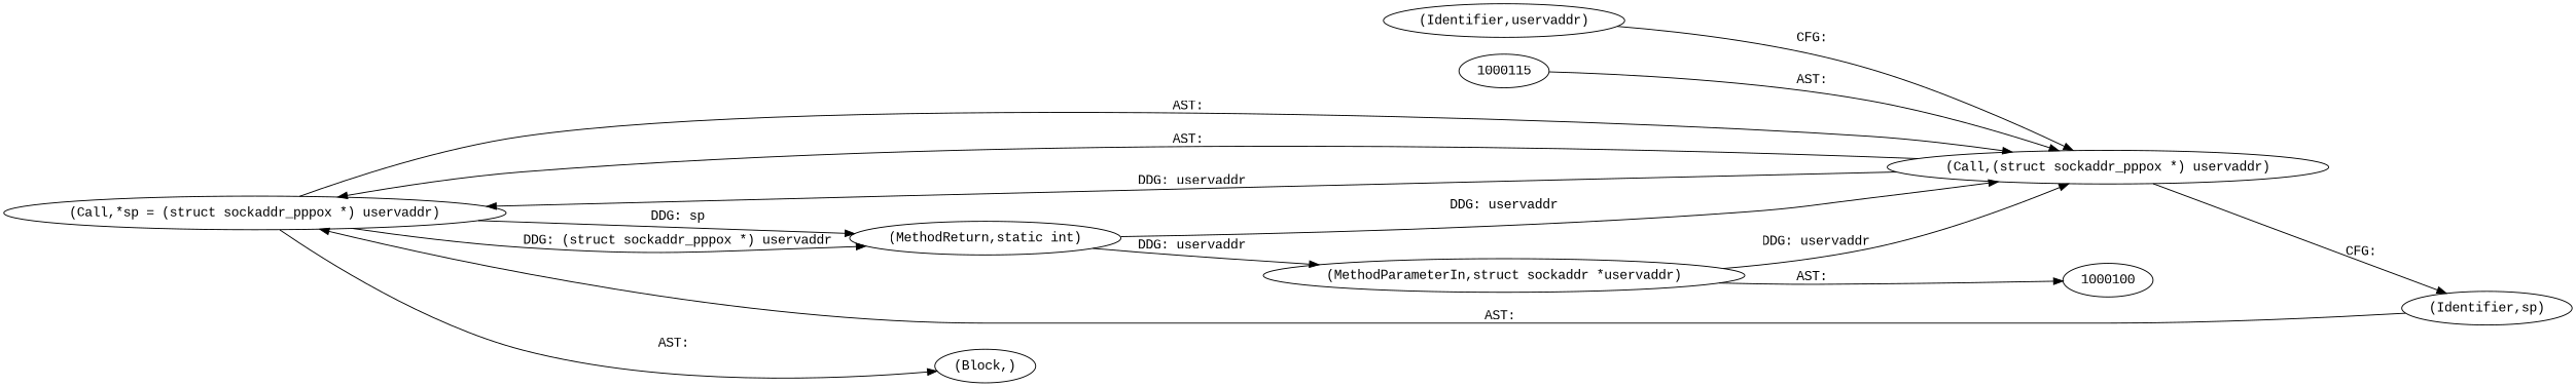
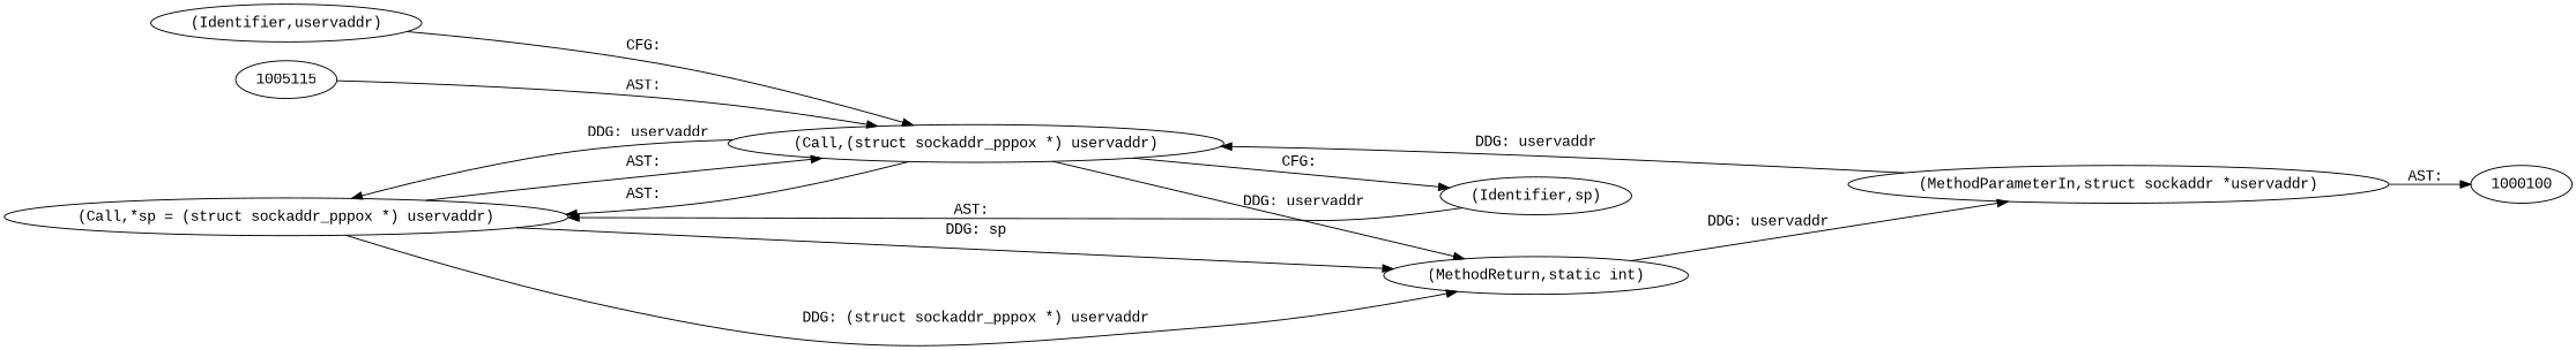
  digraph {
    fontname="Liberation Mono"
    rankdir=LR
    node [fontname="Liberation Mono"]
    edge [fontname="Liberation Mono"]
    n1 [label="(Call,*sp = (struct sockaddr_pppox *) uservaddr)"]
    n2 [label="(Call,(struct sockaddr_pppox *) uservaddr)"]
-   n3 [label="(Block,)"]
    n4 [label="(MethodReturn,static int)"]
    n5 [label="(Identifier,sp)"]
    n6 [label="(MethodParameterIn,struct sockaddr *uservaddr)"]
    n7 [label="(Identifier,uservaddr)"]
    1000100
-   1000115
+   1000115 [label=1005115]
    n1 -> n2 [label="AST: "]
-   n1 -> n3 [label="AST: "]
    n1 -> n4 [label="DDG: (struct sockaddr_pppox *) uservaddr"]
    n1 -> n4 [label="DDG: sp"]
    n2 -> n1 [label="AST: "]
    n2 -> n1 [label="DDG: uservaddr"]
-   n4 -> n2 [label="DDG: uservaddr"]
+   n2 -> n4 [label="DDG: uservaddr"]
    n2 -> n5 [label="CFG: "]
    n4 -> n6 [label="DDG: uservaddr"]
    n5 -> n1 [label="AST: "]
    n6 -> n2 [label="DDG: uservaddr"]
    n6 -> 1000100 [label="AST: "]
    n7 -> n2 [label="CFG: "]
    1000115 -> n2 [label="AST: "]
  }
